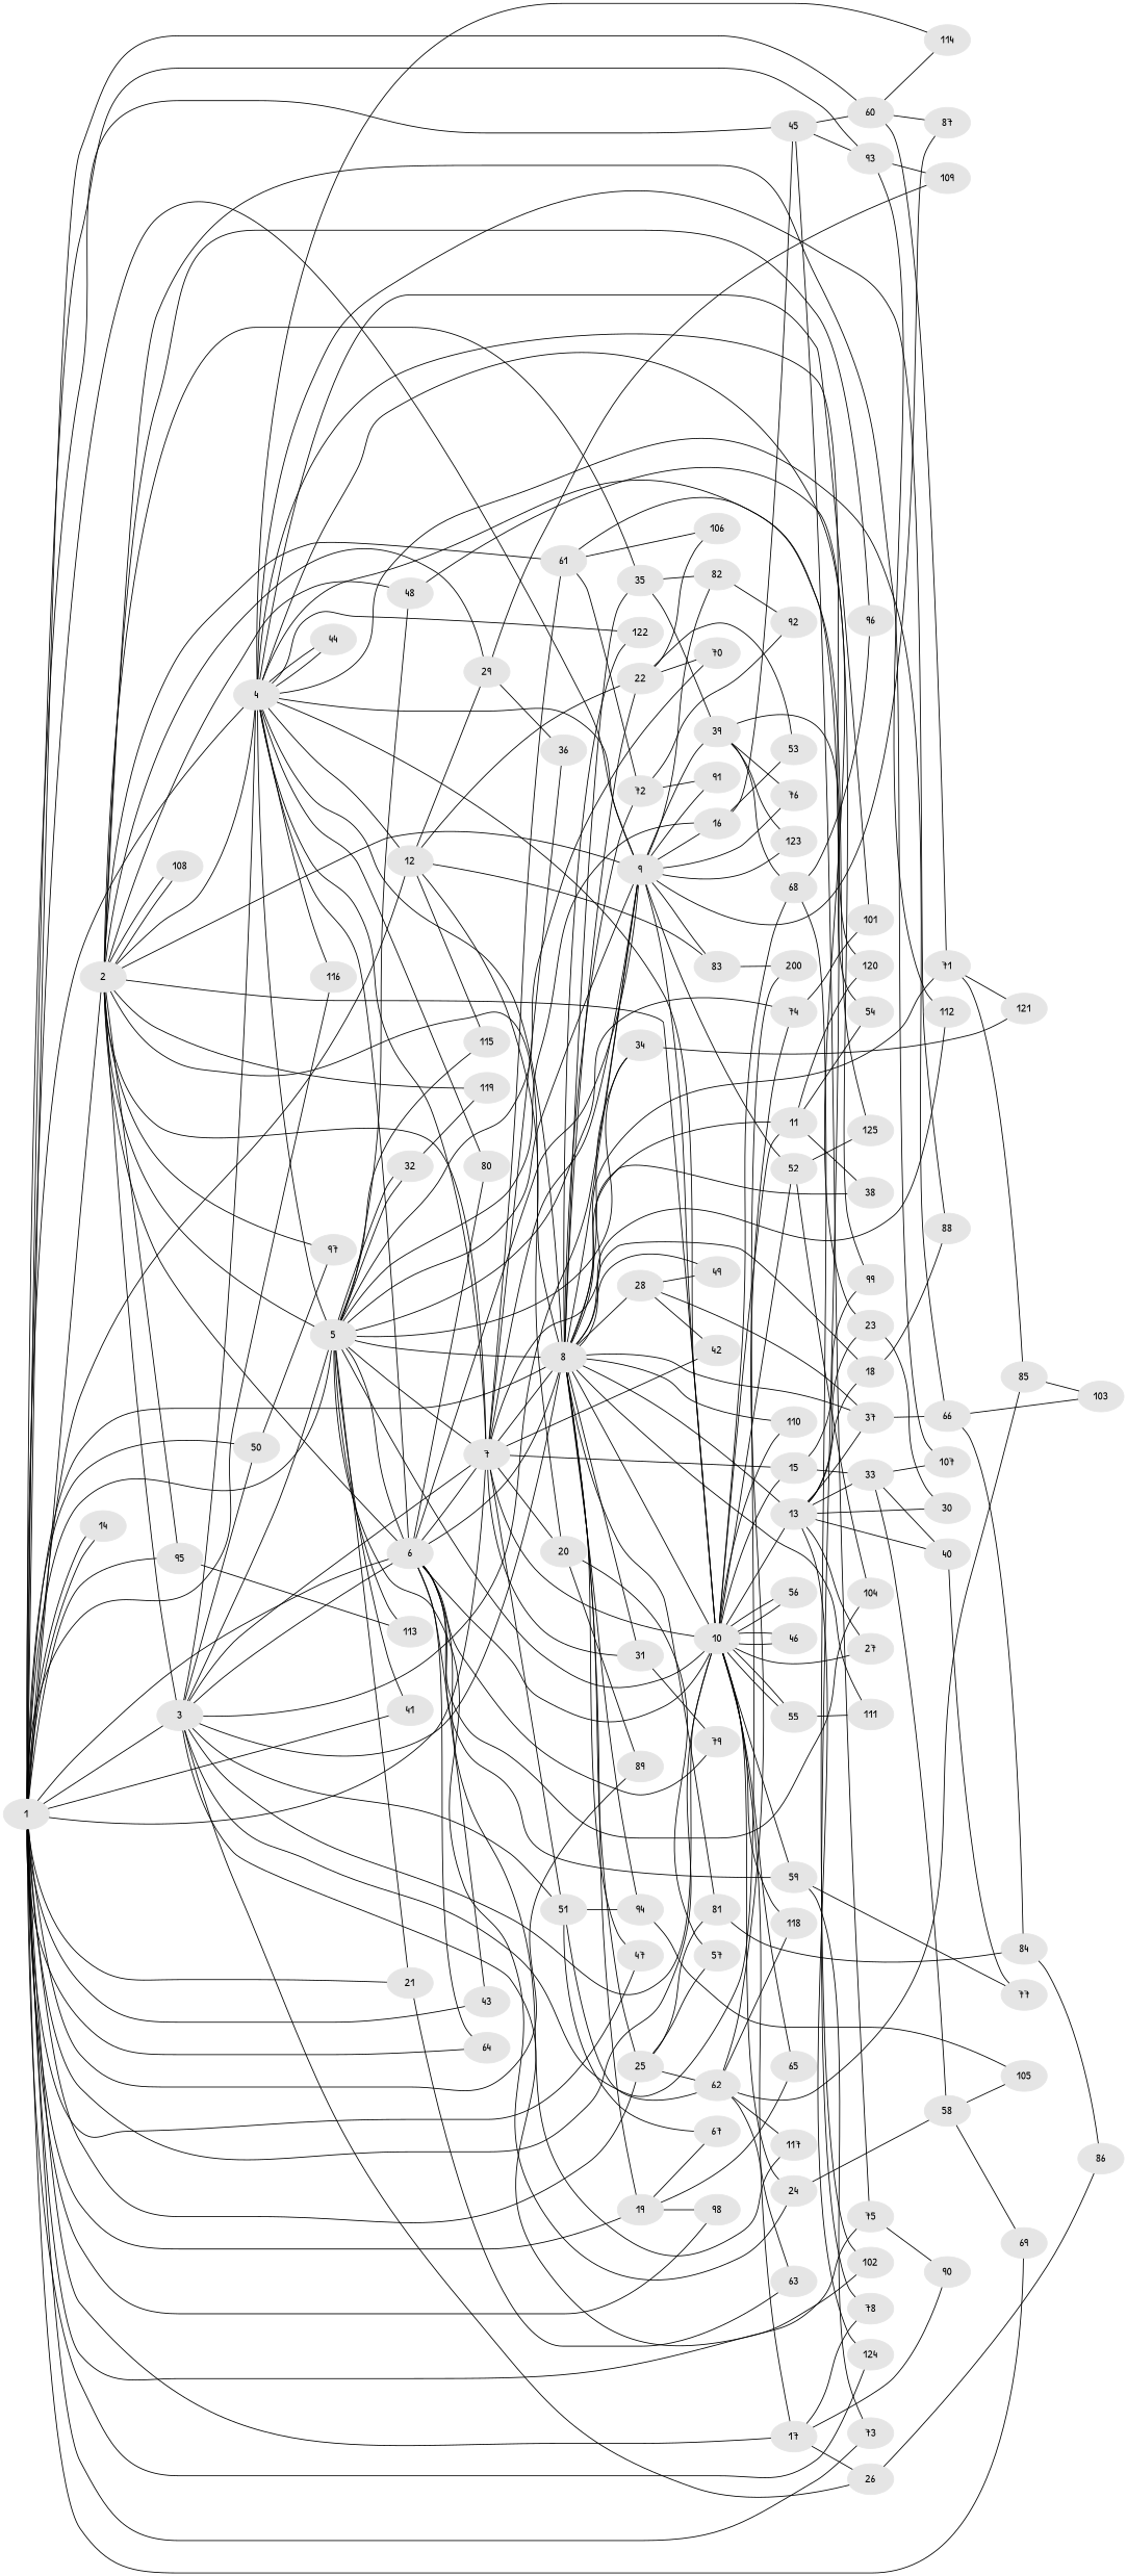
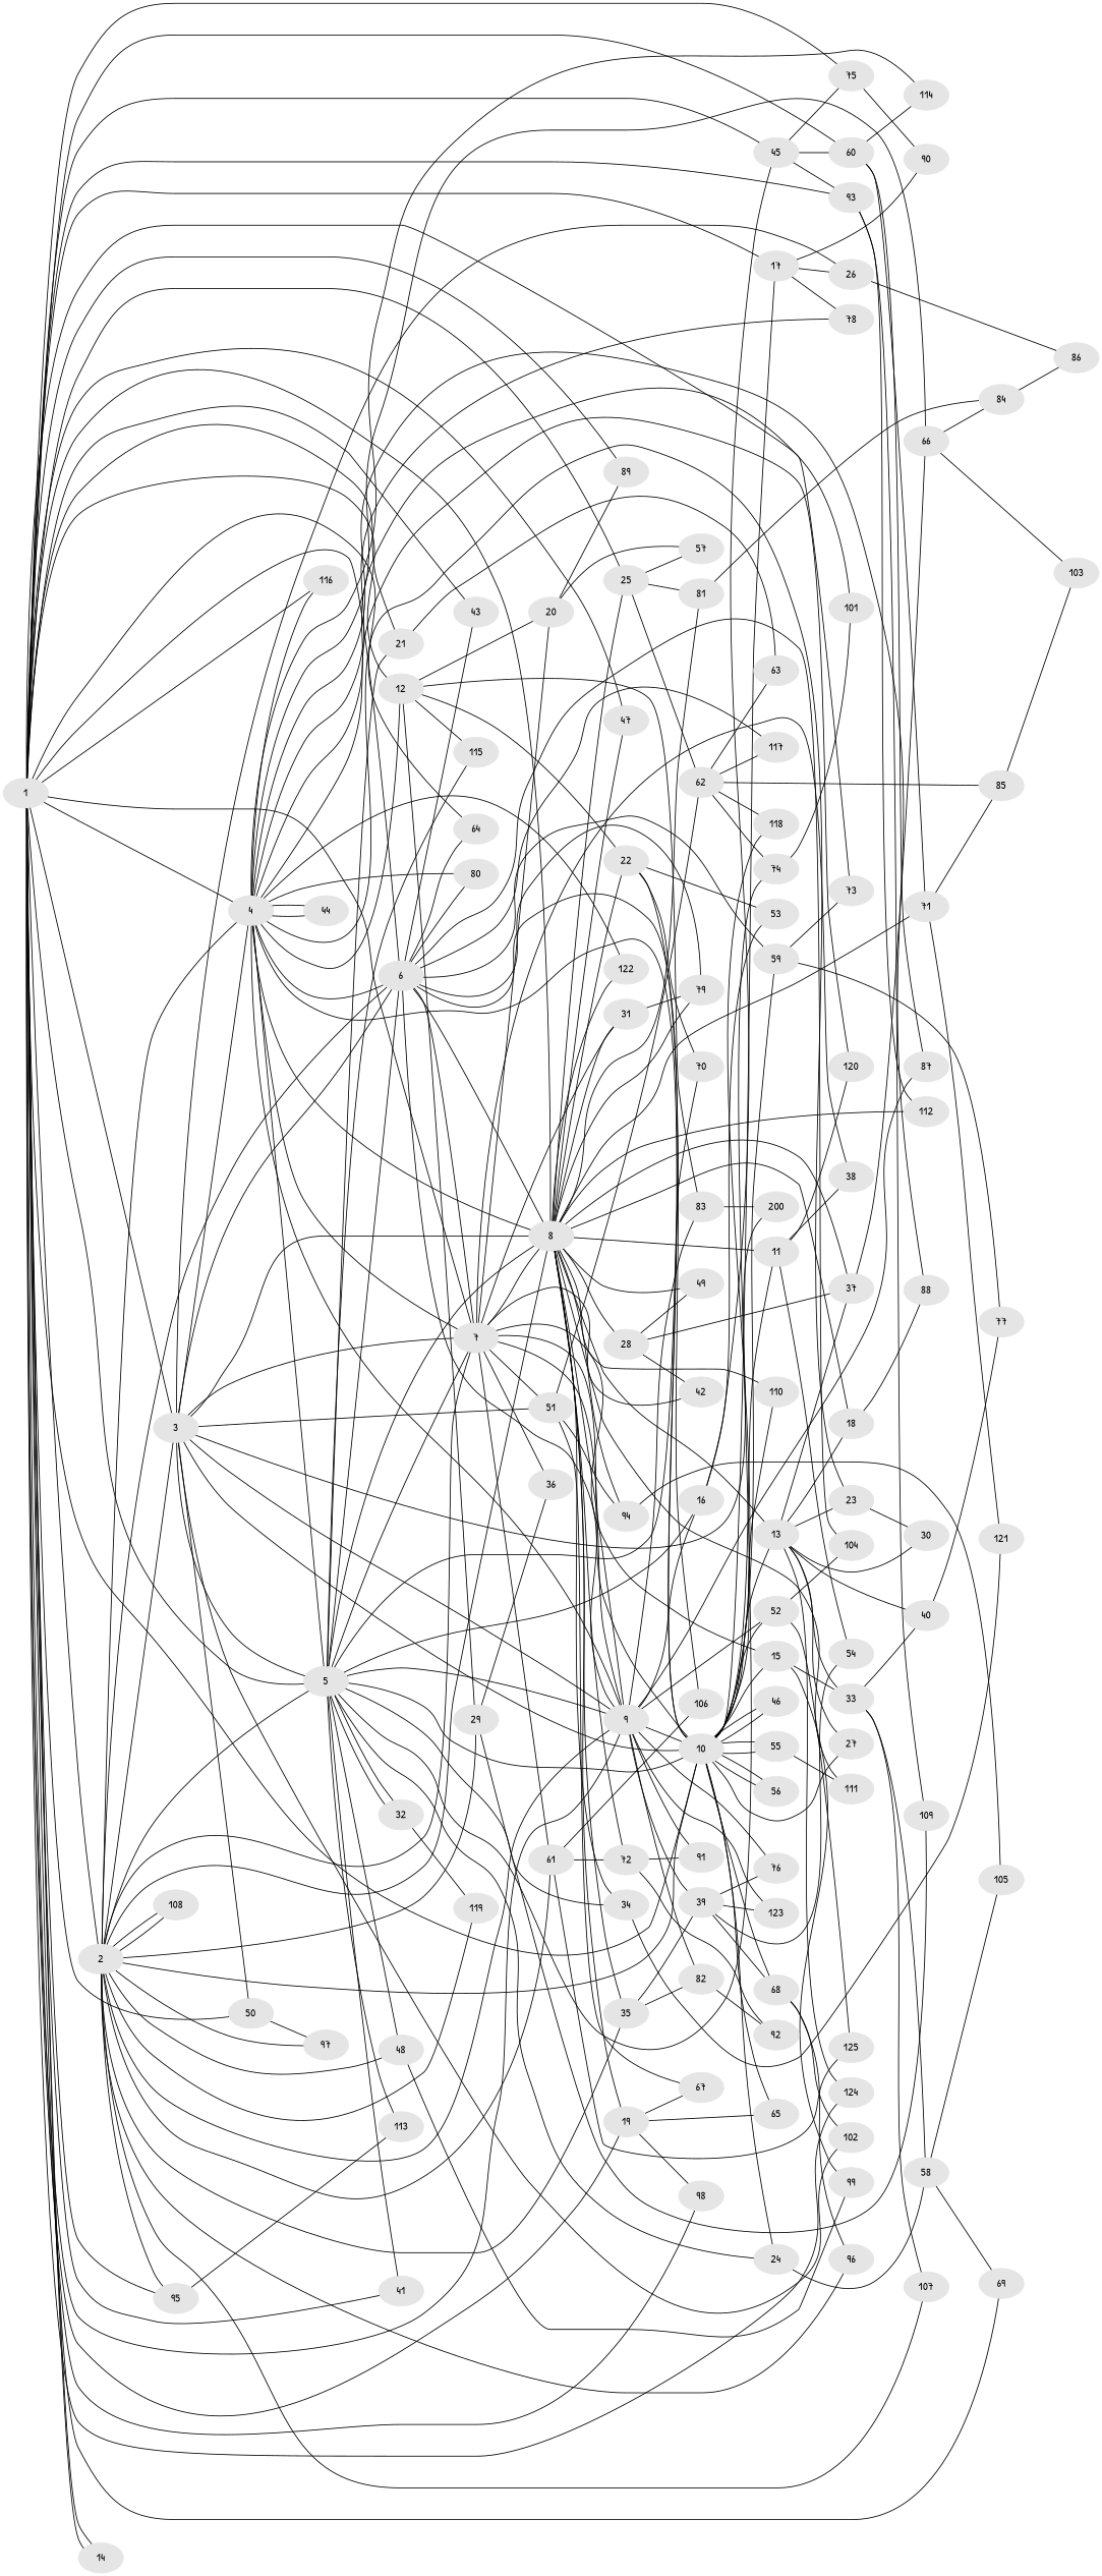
  graph {
    fontname="Patrick Hand"
    rankdir=LR
    node [color=gray90 fontname="Patrick Hand" style=filled]
    edge [fontname="Patrick Hand"]
    1
    2
    3
    4
    5
    6
    7
    8
    9
    10
    12
    14
    17
    19
    21
    25
    41
    43
    45
    47
    50
    60
    64
    69
    73
    75
    89
    93
    95
    98
    116
    124
    29
    35
    48
    61
    96
    97
    107
    108
    119
    26
    51
    n44 [label=200]
    102
    23
    44
    66
    78
    80
    88
    101
    114
    120
    122
    16
    24
    32
    34
    70
    74
    113
    115
    59
    79
    104
    117
    15
    20
    31
    36
    38
    42
    11
    13
    18
    22
    28
    37
    49
    71
    72
    81
    94
    110
    111
    112
    39
    52
    76
    82
    83
    87
    91
    123
    27
    46
    55
    56
    65
    68
    118
    90
    67
    63
    57
    62
    109
    99
    106
    125
    86
    30
    84
    103
    53
    58
    121
    77
    33
    54
    40
    85
    92
    105
    1 -- 2
    1 -- 3
    1 -- 4
    1 -- 5
    1 -- 6
    1 -- 7
    1 -- 8
    1 -- 9
    1 -- 10
    1 -- 12
    1 -- 14
    1 -- 14
    1 -- 17
    1 -- 19
    1 -- 21
    1 -- 25
    1 -- 41
    1 -- 43
    1 -- 45
    1 -- 47
    1 -- 50
    1 -- 60
    1 -- 64
    1 -- 69
    1 -- 73
    1 -- 75
    1 -- 89
    1 -- 93
    1 -- 95
    1 -- 98
    1 -- 116
    1 -- 124
    2 -- 3
    2 -- 4
    2 -- 5
    2 -- 6
    2 -- 7
    2 -- 8
    2 -- 9
    2 -- 10
    2 -- 95
    2 -- 29
    2 -- 35
    2 -- 48
    2 -- 61
    2 -- 96
    2 -- 97
    2 -- 107
    2 -- 108
    2 -- 108
    2 -- 119
    3 -- 4
    3 -- 5
    3 -- 6
    3 -- 7
    3 -- 8
    3 -- 9
    3 -- 10
    3 -- 50
    3 -- 26
    3 -- 51
    3 -- n44
    3 -- 102
    4 -- 5
    4 -- 6
    4 -- 7
    4 -- 8
    4 -- 9
    4 -- 10
    4 -- 12
    4 -- 116
    4 -- 23
    4 -- 44
    4 -- 44
    4 -- 66
    4 -- 78
    4 -- 80
    4 -- 88
    4 -- 101
    4 -- 114
    4 -- 120
    4 -- 122
    5 -- 6
    5 -- 7
    5 -- 8
    5 -- 9
    5 -- 10
    5 -- 21
    5 -- 41
    5 -- 48
    5 -- 16
    5 -- 24
    5 -- 32
    5 -- 32
    5 -- 34
    5 -- 70
    5 -- 74
    5 -- 113
    5 -- 115
    6 -- 7
    6 -- 8
    6 -- 9
    6 -- 10
    6 -- 43
    6 -- 64
    6 -- 80
    6 -- 59
    6 -- 79
    6 -- 104
    6 -- 117
    7 -- 8
    7 -- 9
    7 -- 10
    7 -- 61
    7 -- 51
    7 -- 15
    7 -- 20
    7 -- 31
    7 -- 36
    7 -- 38
    7 -- 42
    8 -- 9
-   8 -- 10
+   8 -- 79
    8 -- 19
    8 -- 25
    8 -- 47
    8 -- 35
    8 -- 122
    8 -- 34
    8 -- 31
    8 -- 11
    8 -- 13
    8 -- 18
    8 -- 22
    8 -- 28
    8 -- 37
    8 -- 49
    8 -- 71
    8 -- 72
    8 -- 81
    8 -- 94
    8 -- 110
    8 -- 111
    8 -- 112
    9 -- 10
    9 -- 16
    9 -- 39
    9 -- 52
    9 -- 76
    9 -- 82
    9 -- 83
    9 -- 87
    9 -- 91
    9 -- 123
    10 -- 17
    10 -- 24
    10 -- 59
    10 -- 15
    10 -- 11
    10 -- 13
    10 -- 110
    10 -- 52
    10 -- 27
    10 -- 46
    10 -- 46
    10 -- 55
    10 -- 55
    10 -- 56
    10 -- 56
    10 -- 65
    10 -- 68
    10 -- 118
    12 -- 29
    12 -- 115
    12 -- 20
    12 -- 22
    12 -- 83
    17 -- 26
    17 -- 78
    17 -- 90
    19 -- 98
    19 -- 65
    19 -- 67
    21 -- 63
    25 -- 81
    25 -- 57
    25 -- 62
    45 -- 60
    45 -- 75
    45 -- 93
    50 -- 97
    60 -- 114
    60 -- 71
    60 -- 87
    75 -- 90
    93 -- 112
    93 -- 109
    95 -- 113
    29 -- 36
    29 -- 109
    35 -- 39
    35 -- 82
    48 -- 99
    61 -- 72
    61 -- 106
    61 -- 125
    26 -- 86
    51 -- 94
    51 -- 67
    51 -- 62
    23 -- 30
    66 -- 84
    66 -- 103
    16 -- 45
    16 -- 53
    24 -- 58
    32 -- 119
    34 -- 121
    74 -- 101
    59 -- 73
    59 -- 77
    15 -- 99
    15 -- 33
    20 -- 89
    20 -- 57
    31 -- 79
    11 -- 120
    11 -- 38
    11 -- 54
    13 -- 124
    13 -- 23
    13 -- 18
    13 -- 37
    13 -- 27
    13 -- 30
    13 -- 33
    13 -- 40
    18 -- 88
    22 -- 70
    22 -- 106
    22 -- 53
    28 -- 42
    28 -- 37
    28 -- 49
    37 -- 66
    71 -- 121
    71 -- 85
    72 -- 91
    72 -- 92
    81 -- 84
    94 -- 105
    39 -- 76
    39 -- 123
    39 -- 68
    39 -- 54
    52 -- 104
    52 -- 125
    82 -- 92
    83 -- n44
    55 -- 111
    68 -- 96
    68 -- 102
    62 -- 74
    62 -- 117
    62 -- 118
    62 -- 63
    62 -- 85
    84 -- 86
    58 -- 69
    58 -- 105
    33 -- 107
    33 -- 58
    33 -- 40
    40 -- 77
    85 -- 103
  }
